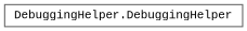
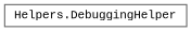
  digraph {
    rankdir=LR
    fontname="Liberation Mono"
-   n1 [color=grey40 fillcolor=white fontname="Liberation Mono" fontsize=10 height=0.2 label="DebuggingHelper.DebuggingHelper" shape=box style=filled width=0.4]
+   n1 [color=grey40 fillcolor=white fontname="Liberation Mono" fontsize=10 height=0.2 label="Helpers.DebuggingHelper" shape=box style=filled width=0.4]
  }
